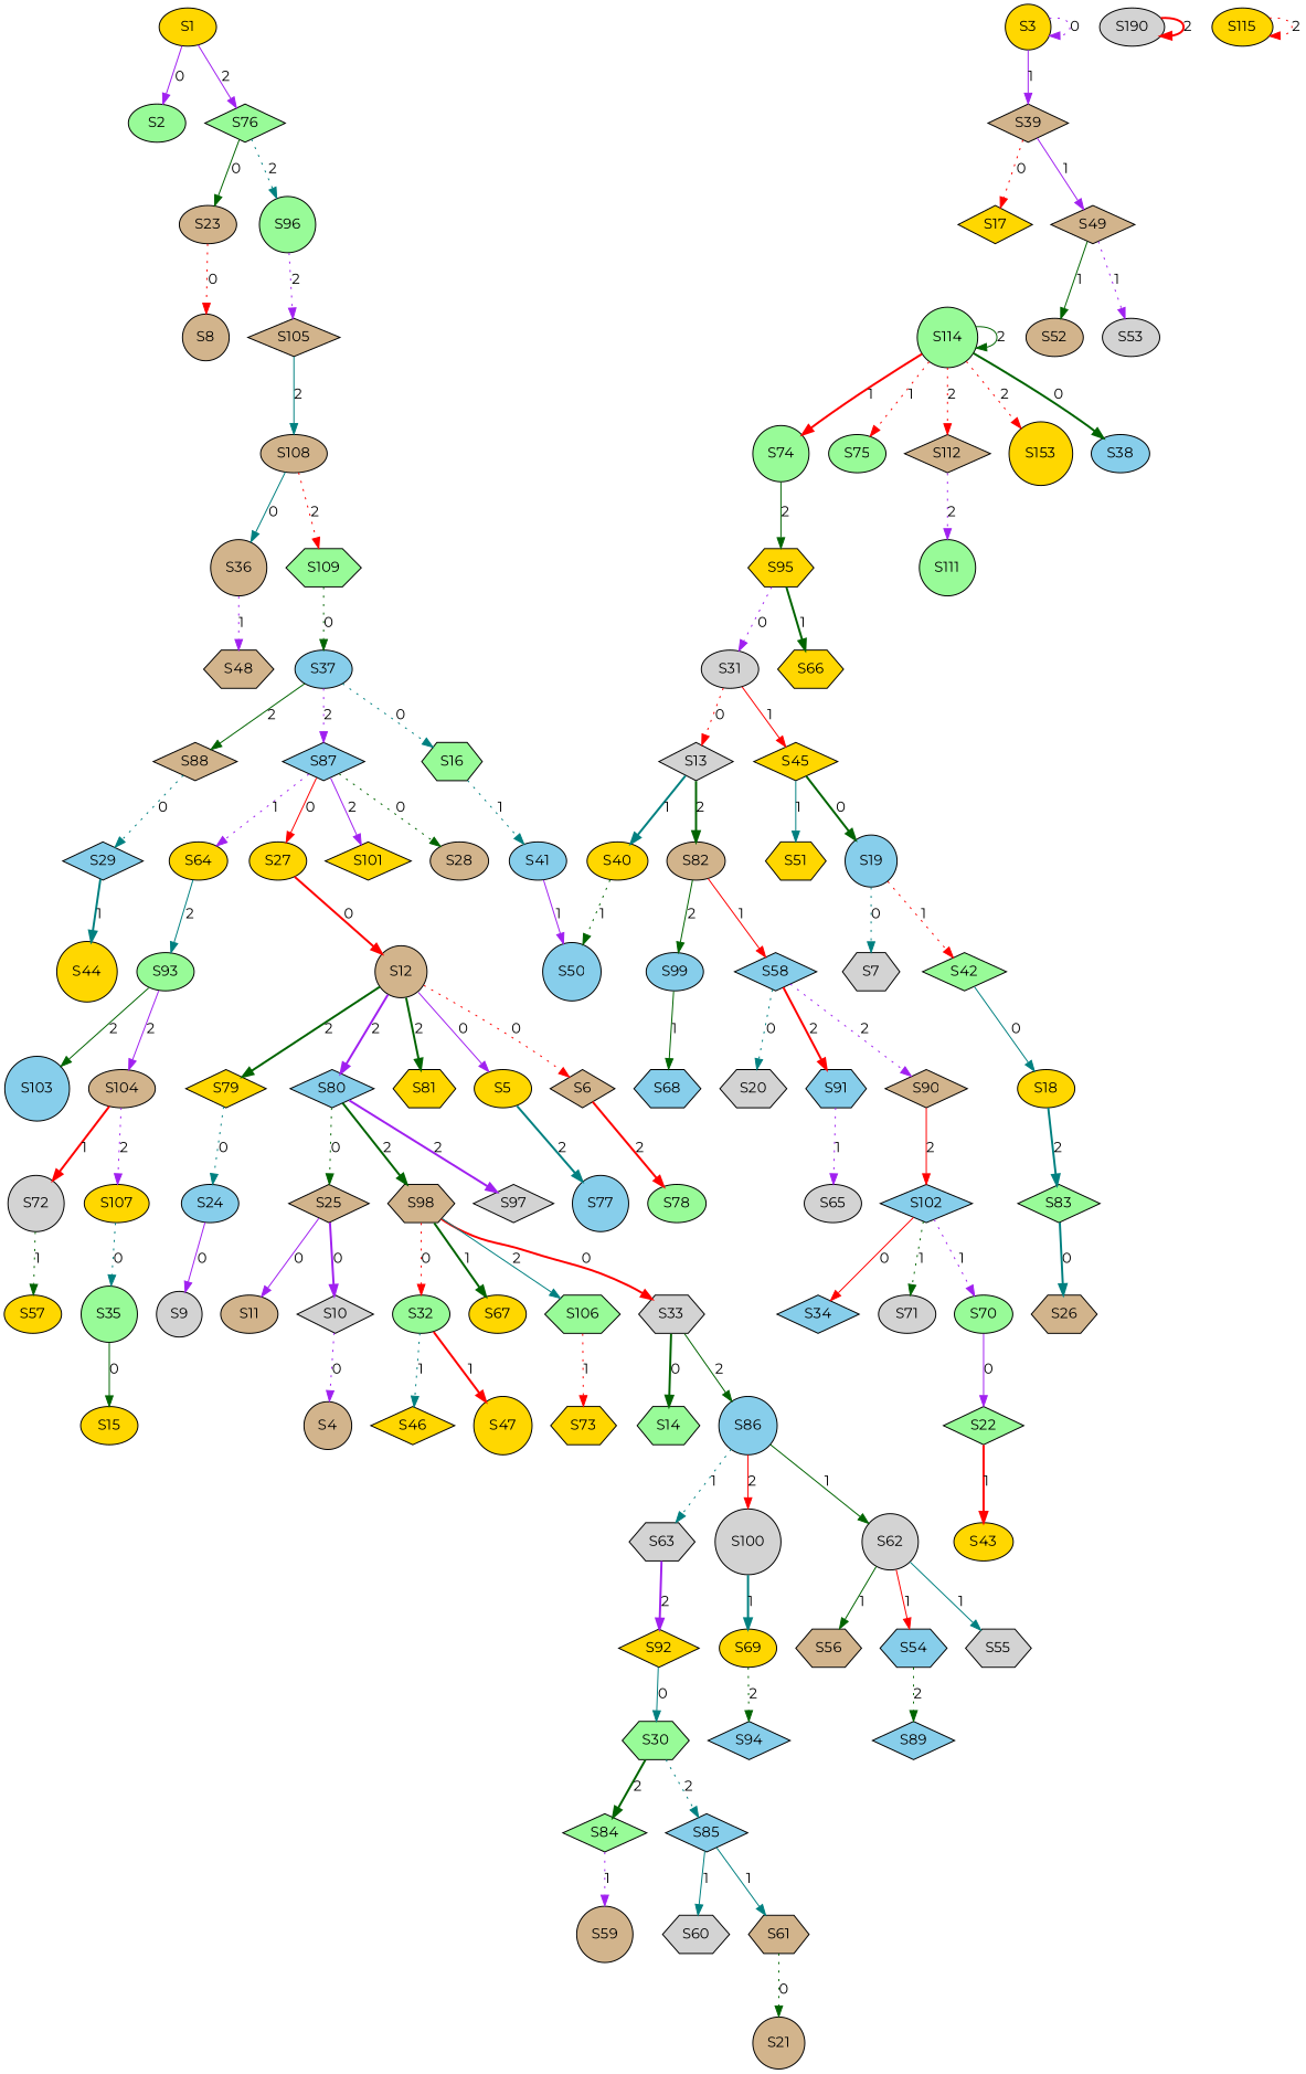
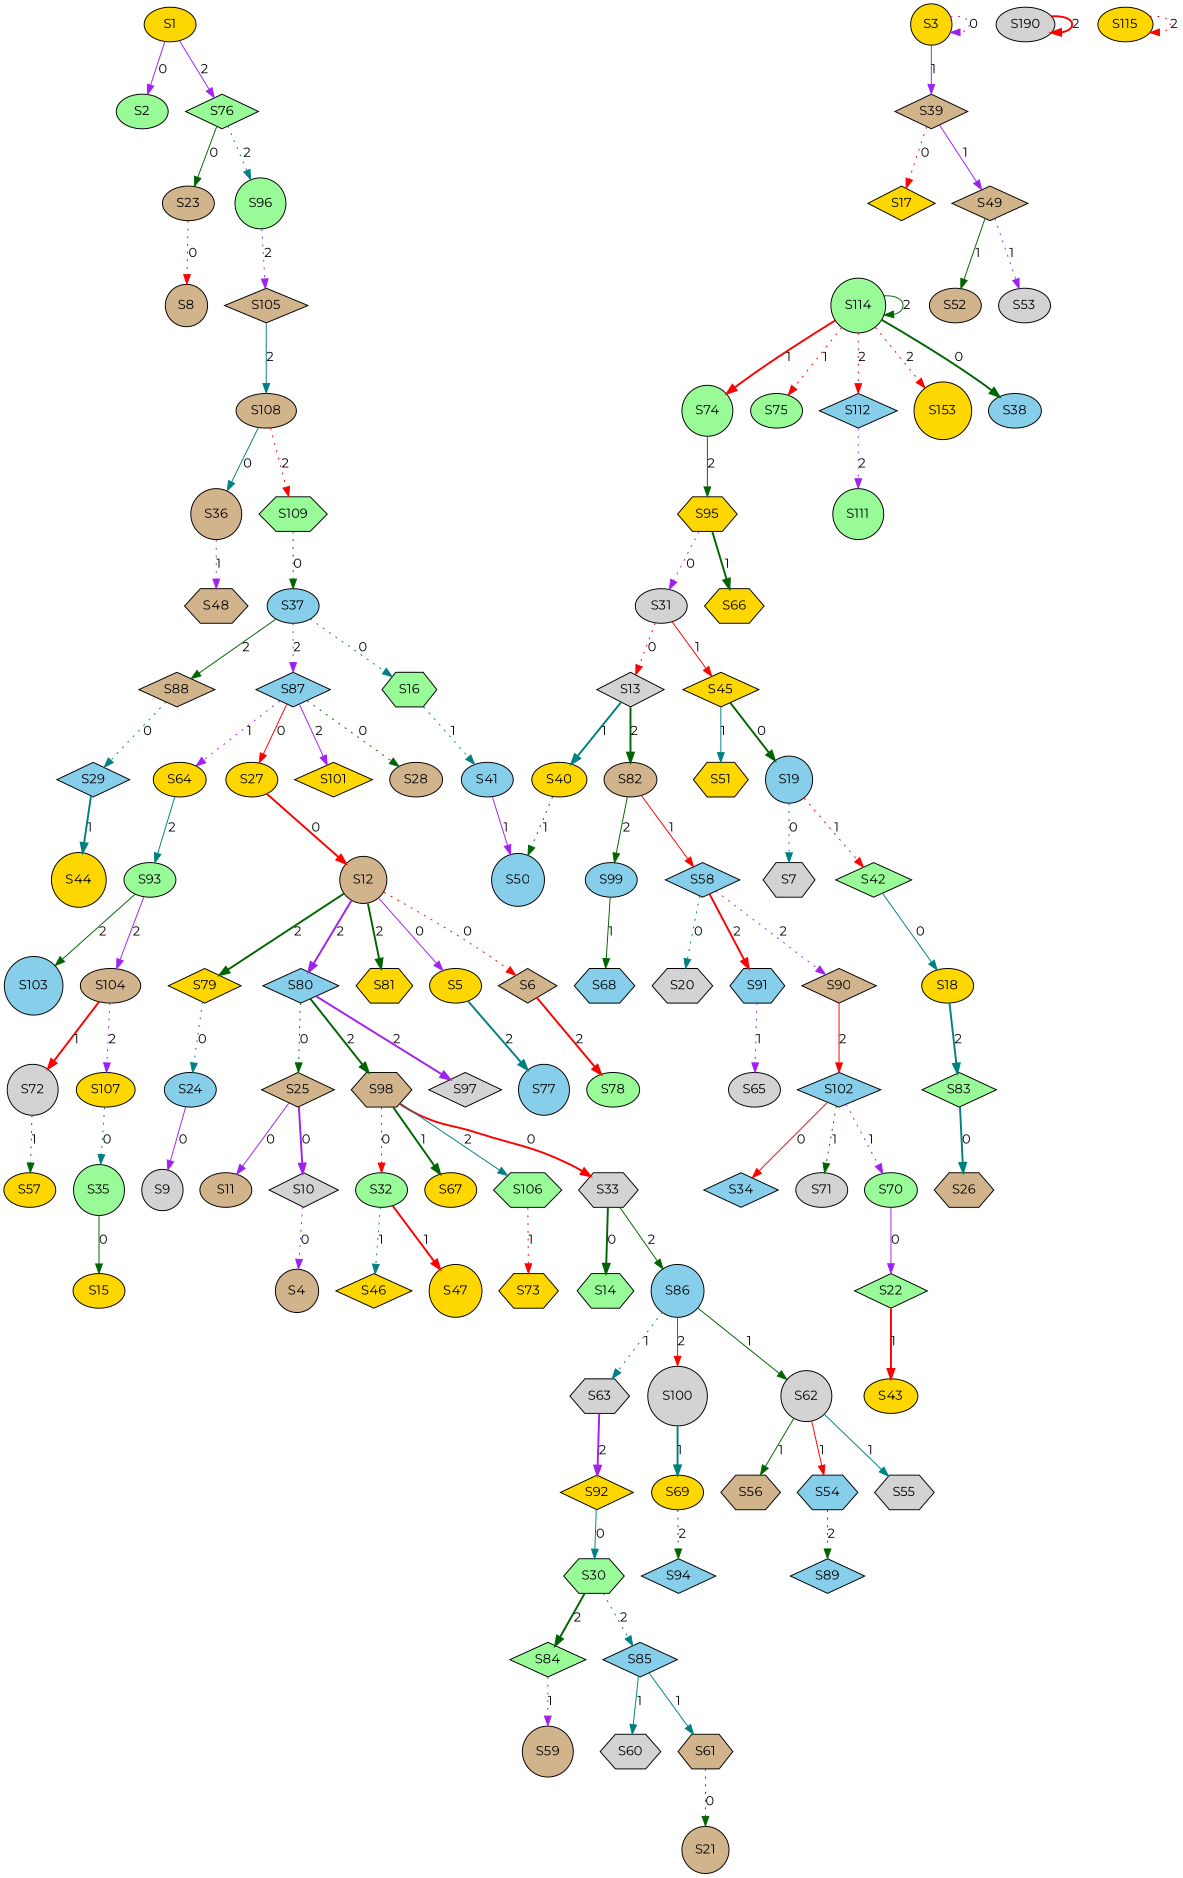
  strict digraph {
    fontname=Montserrat
    node [fillcolor=gold fontname=Montserrat shape=ellipse style=filled]
    edge [color=darkgreen fontname=Montserrat style=dotted]
    S2 [fillcolor=palegreen]
    S1
    S76 [fillcolor=palegreen shape=diamond]
    S23 [fillcolor=tan]
    S96 [fillcolor=palegreen shape=circle]
    S3 [shape=circle]
    S39 [fillcolor=tan shape=diamond]
    S17 [shape=diamond]
    S49 [fillcolor=tan shape=diamond]
    S10 [fillcolor=lightgrey shape=diamond]
    S4 [fillcolor=tan shape=circle]
    S12 [fillcolor=tan shape=circle]
    S5
    S6 [fillcolor=tan shape=diamond]
    S79 [shape=diamond]
    S80 [fillcolor=skyblue shape=diamond]
    S81 [shape=hexagon]
    S77 [fillcolor=skyblue shape=circle]
    S78 [fillcolor=palegreen]
    S24 [fillcolor=skyblue]
    S25 [fillcolor=tan shape=diamond]
    S98 [fillcolor=tan shape=hexagon]
    S97 [fillcolor=lightgrey shape=diamond]
    S19 [fillcolor=skyblue shape=circle]
    S7 [fillcolor=lightgrey shape=hexagon]
    S42 [fillcolor=palegreen shape=diamond]
    S18
    S8 [fillcolor=tan shape=circle]
    S9 [fillcolor=lightgrey shape=circle]
    S11 [fillcolor=tan]
    S27
    S31 [fillcolor=lightgrey]
    S13 [fillcolor=lightgrey shape=diamond]
    S45 [shape=diamond]
    S40
    S82 [fillcolor=tan]
    S51 [shape=hexagon]
    S50 [fillcolor=skyblue shape=circle]
    S58 [fillcolor=skyblue shape=diamond]
    S99 [fillcolor=skyblue]
    S33 [fillcolor=lightgrey shape=hexagon]
    S14 [fillcolor=palegreen shape=hexagon]
    S86 [fillcolor=skyblue shape=circle]
    S62 [fillcolor=lightgrey shape=circle]
    S63 [fillcolor=lightgrey shape=hexagon]
    S100 [fillcolor=lightgrey shape=circle]
    S35 [fillcolor=palegreen shape=circle]
    S15
    S37 [fillcolor=skyblue]
    S16 [fillcolor=palegreen shape=hexagon]
    S87 [fillcolor=skyblue shape=diamond]
    S88 [fillcolor=tan shape=diamond]
    S41 [fillcolor=skyblue]
    S28 [fillcolor=tan]
    S64
    S101 [shape=diamond]
    S29 [fillcolor=skyblue shape=diamond]
    S52 [fillcolor=tan]
    S53 [fillcolor=lightgrey]
    S83 [fillcolor=palegreen shape=diamond]
    S26 [fillcolor=tan shape=hexagon]
    S20 [fillcolor=lightgrey shape=hexagon]
    S91 [fillcolor=skyblue shape=hexagon]
    S90 [fillcolor=tan shape=diamond]
    S65 [fillcolor=lightgrey]
    S102 [fillcolor=skyblue shape=diamond]
    S61 [fillcolor=tan shape=hexagon]
    S21 [fillcolor=tan shape=circle]
    S70 [fillcolor=palegreen]
    S22 [fillcolor=palegreen shape=diamond]
    S43
    S105 [fillcolor=tan shape=diamond]
    S32 [fillcolor=palegreen]
    S67
    S106 [fillcolor=palegreen shape=hexagon]
    S93 [fillcolor=palegreen]
    S44 [shape=circle]
    S92 [shape=diamond]
    S30 [fillcolor=palegreen shape=hexagon]
    S84 [fillcolor=palegreen shape=diamond]
    S85 [fillcolor=skyblue shape=diamond]
    S59 [fillcolor=tan shape=circle]
    S60 [fillcolor=lightgrey shape=hexagon]
    S95 [shape=hexagon]
    S66 [shape=hexagon]
    S46 [shape=diamond]
    S47 [shape=circle]
    S73 [shape=hexagon]
    S34 [fillcolor=skyblue shape=diamond]
    S71 [fillcolor=lightgrey]
    S107
    S108 [fillcolor=tan]
    S36 [fillcolor=tan shape=circle]
    S109 [fillcolor=palegreen shape=hexagon]
    S48 [fillcolor=tan shape=hexagon]
    S114 [fillcolor=palegreen shape=circle]
    S38 [fillcolor=skyblue]
    S74 [fillcolor=palegreen shape=circle]
    S75 [fillcolor=palegreen]
-   S112 [fillcolor=tan shape=diamond]
+   S112 [fillcolor=skyblue shape=diamond]
    n101 [label=S153 shape=circle]
    S111 [fillcolor=palegreen shape=circle]
    S54 [fillcolor=skyblue shape=hexagon]
    S55 [fillcolor=lightgrey shape=hexagon]
    S56 [fillcolor=tan shape=hexagon]
    S89 [fillcolor=skyblue shape=diamond]
    S72 [fillcolor=lightgrey shape=circle]
    S57
    S68 [fillcolor=skyblue shape=hexagon]
    S69
    S104 [fillcolor=tan]
    S103 [fillcolor=skyblue shape=circle]
    S94 [fillcolor=skyblue shape=diamond]
    n114 [fillcolor=lightgrey label=S190]
    S115
    S1 -> S2 [color=purple label=0 style=solid]
    S1 -> S76 [color=purple label=2 style=solid]
    S76 -> S23 [label=0 style=solid]
    S76 -> S96 [color=teal label=2]
    S23 -> S8 [color=red label=0]
    S96 -> S105 [color=purple label=2]
    S3 -> S3 [color=purple label=0]
    S3 -> S39 [color=purple label=1 style=solid]
    S39 -> S17 [color=red label=0]
    S39 -> S49 [color=purple label=1 style=solid]
    S49 -> S52 [label=1 style=solid]
    S49 -> S53 [color=purple label=1]
    S10 -> S4 [color=purple label=0]
    S12 -> S5 [color=purple label=0 style=solid]
    S12 -> S6 [color=red label=0]
    S12 -> S79 [label=2 style=bold]
    S12 -> S80 [color=purple label=2 style=bold]
    S12 -> S81 [label=2 style=bold]
    S5 -> S77 [color=teal label=2 style=bold]
    S6 -> S78 [color=red label=2 style=bold]
    S79 -> S24 [color=teal label=0]
    S80 -> S25 [label=0]
    S80 -> S98 [label=2 style=bold]
    S80 -> S97 [color=purple label=2 style=bold]
    S24 -> S9 [color=purple label=0 style=solid]
    S25 -> S10 [color=purple label=0 style=bold]
    S25 -> S11 [color=purple label=0 style=solid]
    S98 -> S33 [color=red label=0 style=bold]
    S98 -> S32 [color=red label=0]
    S98 -> S67 [label=1 style=bold]
    S98 -> S106 [color=teal label=2 style=solid]
    S19 -> S7 [color=teal label=0]
    S19 -> S42 [color=red label=1]
    S42 -> S18 [color=teal label=0 style=solid]
    S18 -> S83 [color=teal label=2 style=bold]
    S27 -> S12 [color=red label=0 style=bold]
    S31 -> S13 [color=red label=0]
    S31 -> S45 [color=red label=1 style=solid]
    S13 -> S40 [color=teal label=1 style=bold]
    S13 -> S82 [label=2 style=bold]
    S45 -> S19 [label=0 style=bold]
    S45 -> S51 [color=teal label=1 style=solid]
    S40 -> S50 [label=1]
    S82 -> S58 [color=red label=1 style=solid]
    S82 -> S99 [label=2 style=solid]
    S58 -> S20 [color=teal label=0]
    S58 -> S91 [color=red label=2 style=bold]
    S58 -> S90 [color=purple label=2]
    S99 -> S68 [label=1 style=solid]
    S33 -> S14 [label=0 style=bold]
    S33 -> S86 [label=2 style=solid]
    S86 -> S62 [label=1 style=solid]
    S86 -> S63 [color=teal label=1]
    S86 -> S100 [color=red label=2 style=solid]
    S62 -> S54 [color=red label=1 style=solid]
    S62 -> S55 [color=teal label=1 style=solid]
    S62 -> S56 [label=1 style=solid]
    S63 -> S92 [color=purple label=2 style=bold]
    S100 -> S69 [color=teal label=1 style=bold]
    S35 -> S15 [label=0 style=solid]
    S37 -> S16 [color=teal label=0]
    S37 -> S87 [color=purple label=2]
    S37 -> S88 [label=2 style=solid]
    S16 -> S41 [color=teal label=1]
    S87 -> S27 [color=red label=0 style=solid]
    S87 -> S28 [label=0]
    S87 -> S64 [color=purple label=1]
    S87 -> S101 [color=purple label=2 style=solid]
    S88 -> S29 [color=teal label=0]
    S41 -> S50 [color=purple label=1 style=solid]
    S64 -> S93 [color=teal label=2 style=solid]
    S29 -> S44 [color=teal label=1 style=bold]
    S83 -> S26 [color=teal label=0 style=bold]
    S91 -> S65 [color=purple label=1]
    S90 -> S102 [color=red label=2 style=solid]
    S102 -> S70 [color=purple label=1]
    S102 -> S34 [color=red label=0 style=solid]
    S102 -> S71 [label=1]
    S61 -> S21 [label=0]
    S70 -> S22 [color=purple label=0 style=solid]
    S22 -> S43 [color=red label=1 style=bold]
    S105 -> S108 [color=teal label=2 style=solid]
    S32 -> S46 [color=teal label=1]
    S32 -> S47 [color=red label=1 style=bold]
    S106 -> S73 [color=red label=1]
    S93 -> S104 [color=purple label=2 style=solid]
    S93 -> S103 [label=2 style=solid]
    S92 -> S30 [color=teal label=0 style=solid]
    S30 -> S84 [label=2 style=bold]
    S30 -> S85 [color=teal label=2]
    S84 -> S59 [color=purple label=1]
    S85 -> S61 [color=teal label=1 style=solid]
    S85 -> S60 [color=teal label=1 style=solid]
    S95 -> S31 [color=purple label=0]
    S95 -> S66 [label=1 style=bold]
    S107 -> S35 [color=teal label=0]
    S108 -> S36 [color=teal label=0 style=solid]
    S108 -> S109 [color=red label=2]
    S36 -> S48 [color=purple label=1]
    S109 -> S37 [label=0]
    S114 -> S114 [label=2 style=solid]
    S114 -> S38 [label=0 style=bold]
    S114 -> S74 [color=red label=1 style=bold]
    S114 -> S75 [color=red label=1]
    S114 -> S112 [color=red label=2]
    S114 -> n101 [color=red label=2]
    S74 -> S95 [label=2 style=solid]
    S112 -> S111 [color=purple label=2]
    S54 -> S89 [label=2]
    S72 -> S57 [label=1]
    S69 -> S94 [label=2]
    S104 -> S107 [color=purple label=2]
    S104 -> S72 [color=red label=1 style=bold]
    n114 -> n114 [color=red label=2 style=bold]
    S115 -> S115 [color=red label=2]
  }
